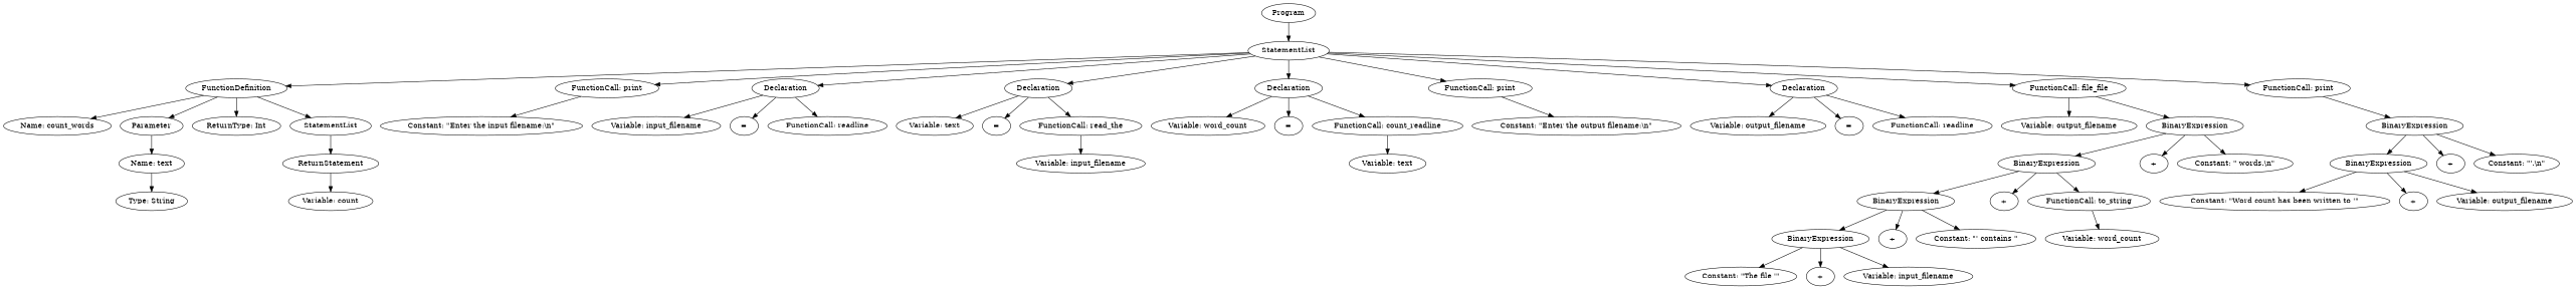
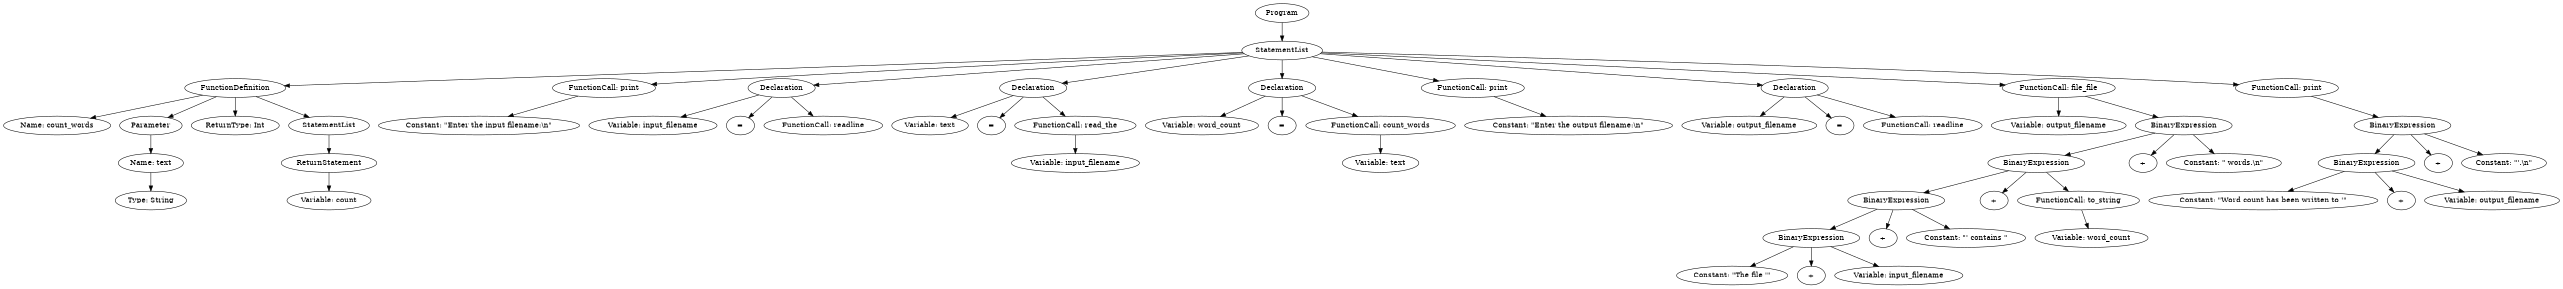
  digraph {
    n1 [label=Program]
    n2 [label=StatementList]
    n3 [label=FunctionDefinition]
    n4 [label="FunctionCall: print"]
    n5 [label=Declaration]
    n6 [label=Declaration]
    n7 [label=Declaration]
    n8 [label="FunctionCall: print"]
    n9 [label=Declaration]
    n10 [label="FunctionCall: file_file"]
    n11 [label="FunctionCall: print"]
    n12 [label="Name: count_words"]
    n13 [label=Parameter]
    n14 [label="ReturnType: Int"]
    n15 [label=StatementList]
    n16 [label="Constant: \"Enter the input filename:\\n\""]
    n17 [label="Variable: input_filename"]
    n18 [label="="]
    n19 [label="FunctionCall: readline"]
    n20 [label="Variable: text"]
    n21 [label="="]
    n22 [label="FunctionCall: read_the"]
    n23 [label="Variable: word_count"]
    n24 [label="="]
-   n25 [label="FunctionCall: count_readline"]
+   n25 [label="FunctionCall: count_words"]
    n26 [label="Constant: \"Enter the output filename:\\n\""]
    n27 [label="Variable: output_filename"]
    n28 [label="="]
    n29 [label="FunctionCall: readline"]
    n30 [label="Variable: output_filename"]
    n31 [label=BinaryExpression]
    n32 [label=BinaryExpression]
    n33 [label="Name: text"]
    n34 [label=ReturnStatement]
    n35 [label="Type: String"]
    n36 [label="Variable: count"]
    n37 [label="Variable: input_filename"]
    n38 [label="Variable: text"]
    n39 [label=BinaryExpression]
    n40 [label="+"]
    n41 [label="Constant: \" words.\\n\""]
    n42 [label=BinaryExpression]
    n43 [label="+"]
    n44 [label="FunctionCall: to_string"]
    n45 [label=BinaryExpression]
    n46 [label="+"]
    n47 [label="Constant: \"' contains \""]
    n48 [label="Variable: word_count"]
    n49 [label="Constant: \"The file '\""]
    n50 [label="+"]
    n51 [label="Variable: input_filename"]
    n52 [label=BinaryExpression]
    n53 [label="+"]
    n54 [label="Constant: \"'.\\n\""]
    n55 [label="Constant: \"Word count has been written to '\""]
    n56 [label="+"]
    n57 [label="Variable: output_filename"]
    n1 -> n2
    n2 -> n3
    n2 -> n4
    n2 -> n5
    n2 -> n6
    n2 -> n7
    n2 -> n8
    n2 -> n9
    n2 -> n10
    n2 -> n11
    n3 -> n12
    n3 -> n13
    n3 -> n14
    n3 -> n15
    n4 -> n16
    n5 -> n17
    n5 -> n18
    n5 -> n19
    n6 -> n20
    n6 -> n21
    n6 -> n22
    n7 -> n23
    n7 -> n24
    n7 -> n25
    n8 -> n26
    n9 -> n27
    n9 -> n28
    n9 -> n29
    n10 -> n30
    n10 -> n31
    n11 -> n32
    n13 -> n33
    n15 -> n34
    n22 -> n37
    n25 -> n38
    n31 -> n39
    n31 -> n40
    n31 -> n41
    n32 -> n52
    n32 -> n53
    n32 -> n54
    n33 -> n35
    n34 -> n36
    n39 -> n42
    n39 -> n43
    n39 -> n44
    n42 -> n45
    n42 -> n46
    n42 -> n47
    n44 -> n48
    n45 -> n49
    n45 -> n50
    n45 -> n51
    n52 -> n55
    n52 -> n56
    n52 -> n57
  }
